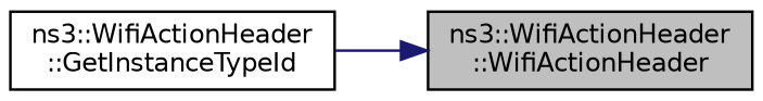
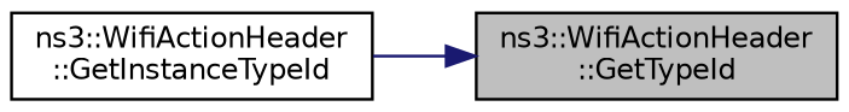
  digraph {
    rankdir=RL
    node [color=black fontname=Helvetica fontsize=10 shape=record style=filled]
-   n1 [fillcolor=grey75 fontcolor=black height=0.2 label="ns3::WifiActionHeader\l::WifiActionHeader" width=0.4]
+   n1 [fillcolor=grey75 fontcolor=black height=0.2 label="ns3::WifiActionHeader\l::GetTypeId" width=0.4]
    n2 [fillcolor=white height=0.2 label="ns3::WifiActionHeader\l::GetInstanceTypeId" width=0.4]
    n1 -> n2 [color=midnightblue dir=back fontname=Helvetica fontsize=10 labelfontname=Helvetica labelfontsize=10 style=solid]
  }
